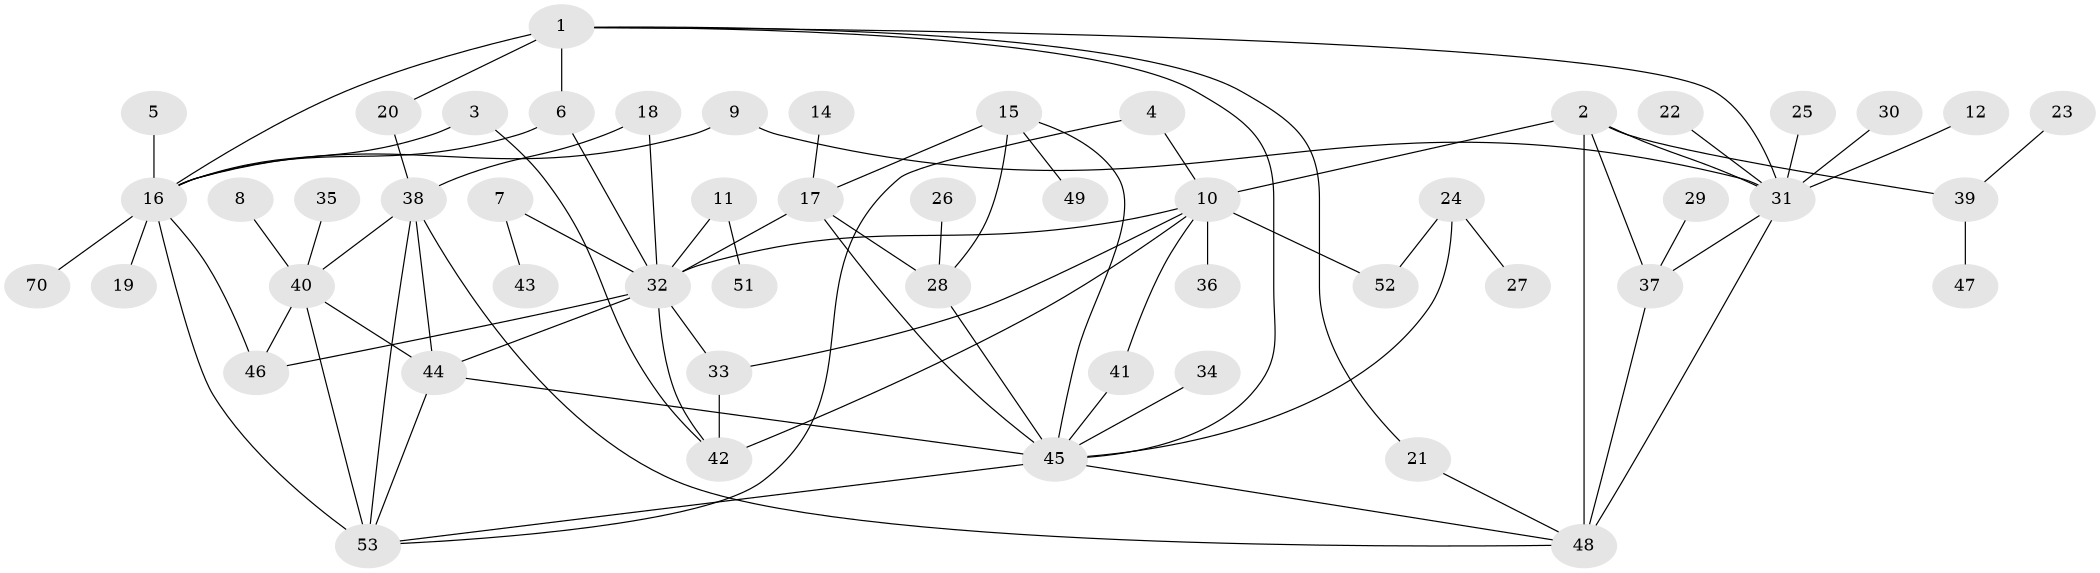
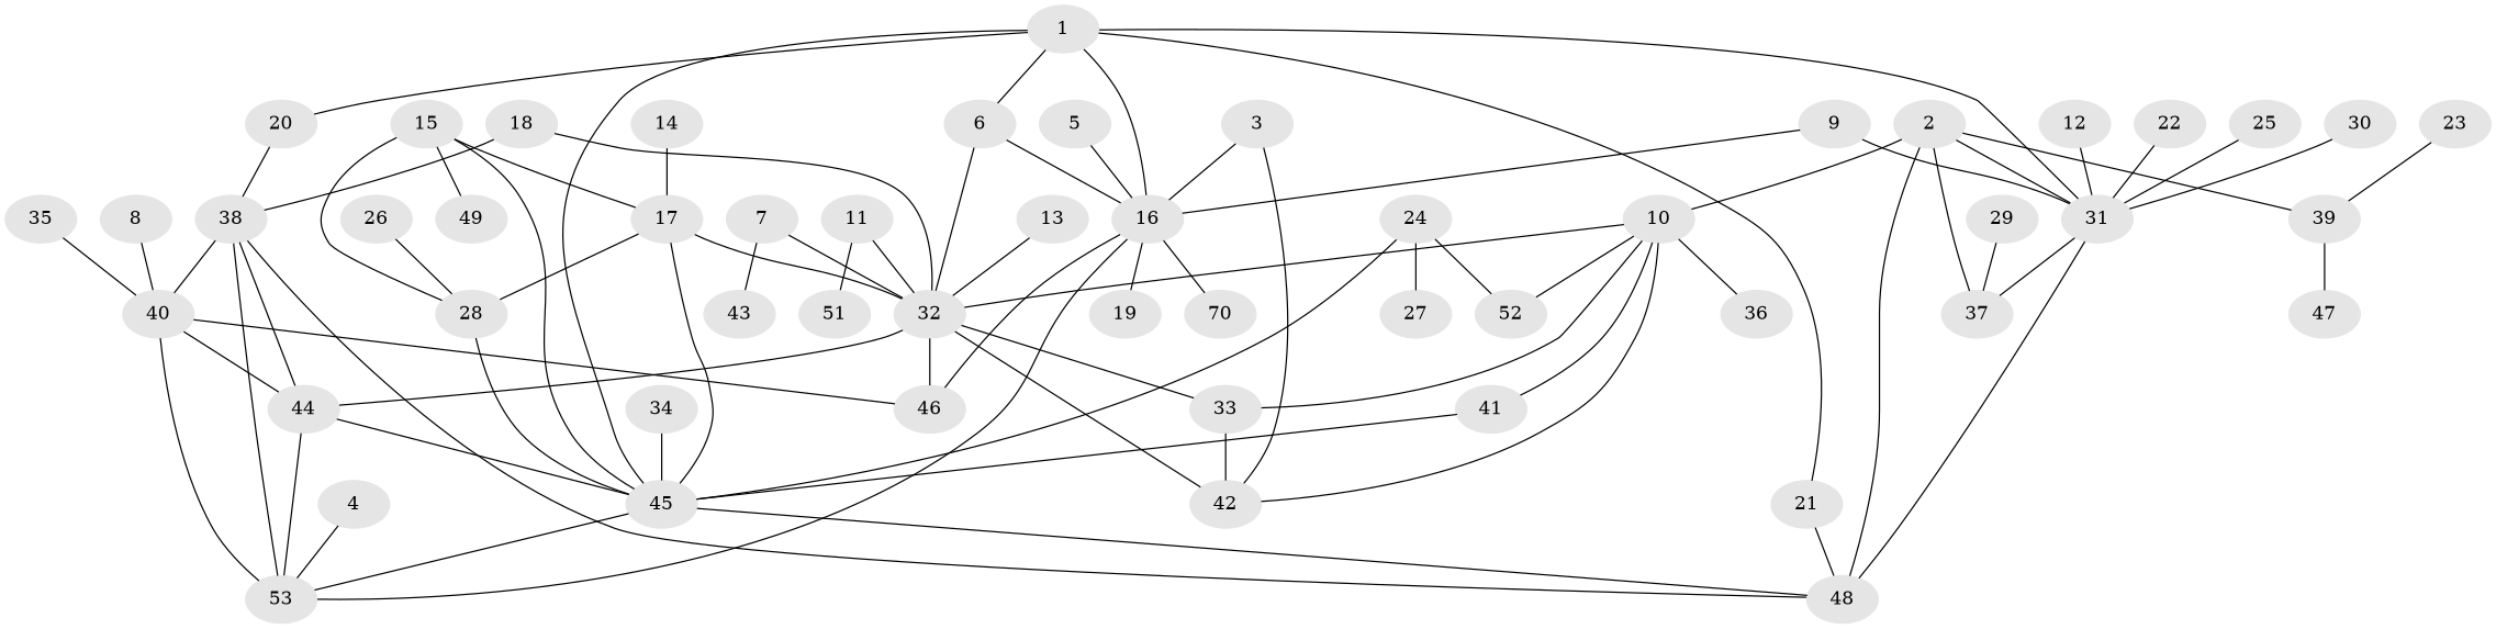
  graph {
    node [color=gray90 style=filled]
    edge [weight=1.0]
    1
    6
    16
    20
    21
    31
    45
    32
    53
    19
    46
    n12 [label=70]
    38
    48
    37
    2
    10
    39
    42
    33
    36
    41
    52
    47
    3
    4
    5
    44
    7
    43
    8
    40
    9
    11
    51
    12
+   13
    14
    17
    28
    15
    49
    18
    22
    23
    24
    27
    25
    26
    29
    30
    34
    35
    1 -- 6 [weight=3.0]
    1 -- 16 [weight=3.0]
    1 -- 20
    1 -- 21
    1 -- 31
    1 -- 45
    6 -- 16
    6 -- 32
    16 -- 53
    16 -- 19
    16 -- 46
    16 -- n12
    20 -- 38
    21 -- 48
    31 -- 48
    31 -- 37
    45 -- 53
    45 -- 48
    32 -- 46
    32 -- 42 [weight=2.0]
    32 -- 33
    32 -- 44
    38 -- 53 [weight=2.0]
    38 -- 48
    38 -- 44
    38 -- 40
-   37 -- 48
    2 -- 31 [weight=2.0]
    2 -- 48 [weight=2.0]
    2 -- 37 [weight=2.0]
    2 -- 10
    2 -- 39
    10 -- 32
    10 -- 42 [weight=2.0]
    10 -- 33
    10 -- 36
    10 -- 41
    10 -- 52
    39 -- 47
    33 -- 42 [weight=2.0]
    41 -- 45
    3 -- 16
    3 -- 42
    4 -- 53
-   4 -- 10
    5 -- 16
    44 -- 45
    44 -- 53 [weight=2.0]
    7 -- 32
    7 -- 43
    8 -- 40
    40 -- 53 [weight=2.0]
    40 -- 46
    40 -- 44
    9 -- 16
    9 -- 31
    11 -- 32
    11 -- 51
    12 -- 31
+   13 -- 32
    14 -- 17
    17 -- 45 [weight=2.0]
    17 -- 32
    17 -- 28 [weight=2.0]
    28 -- 45
    15 -- 45
    15 -- 17 [weight=2.0]
    15 -- 28
    15 -- 49
    18 -- 32
    18 -- 38
    22 -- 31
    23 -- 39
    24 -- 45
    24 -- 52
    24 -- 27
    25 -- 31
    26 -- 28
    29 -- 37
    30 -- 31
    34 -- 45
    35 -- 40
  }
